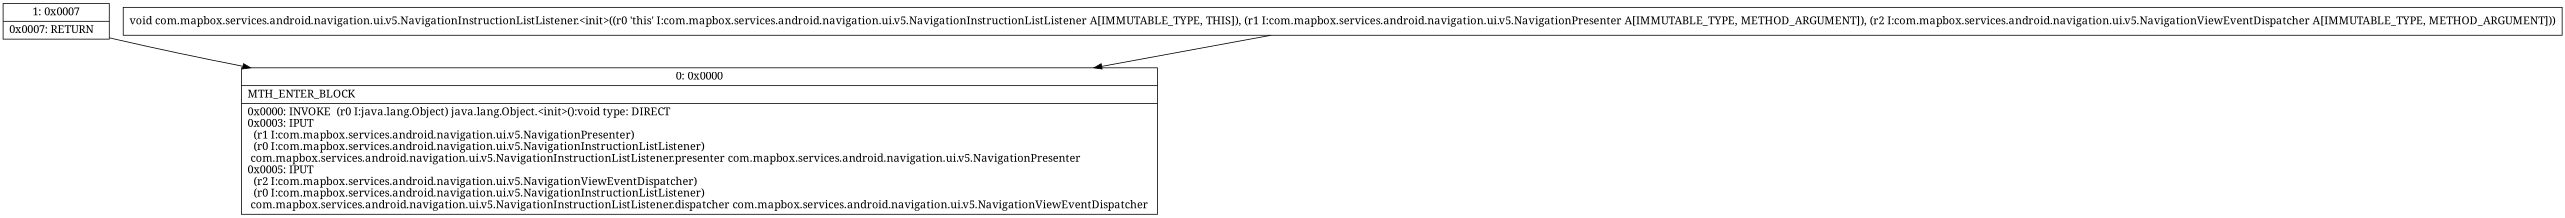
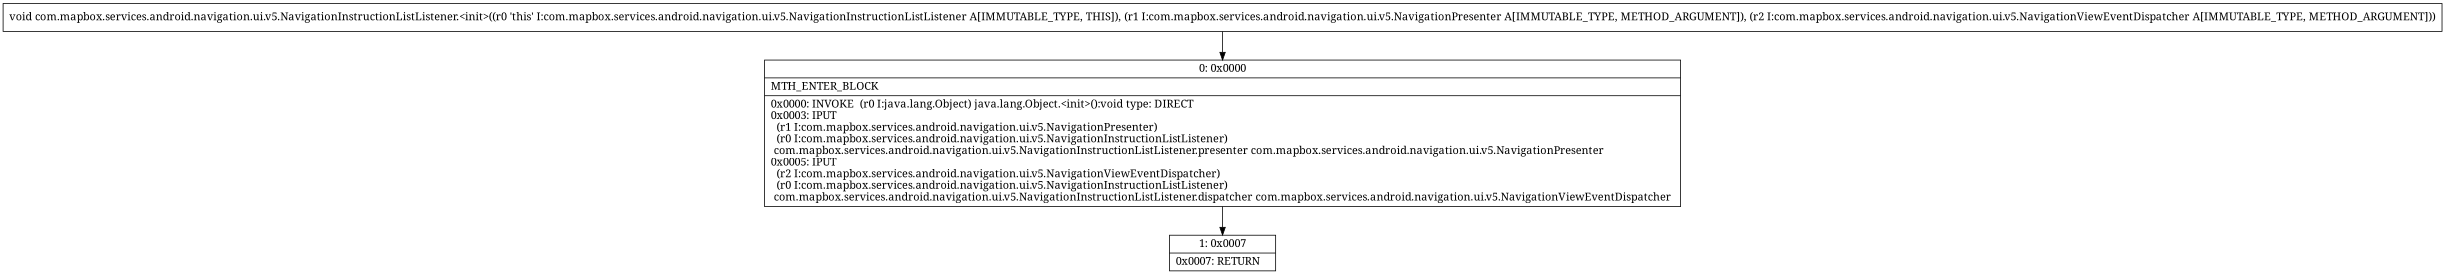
  digraph {
    fontname="Noto Serif"
    node [shape=record fontname="Noto Serif"]
    edge [fontname="Noto Serif"]
    n1 [label="{0\:\ 0x0000|MTH_ENTER_BLOCK\l|0x0000: INVOKE  (r0 I:java.lang.Object) java.lang.Object.\<init\>():void type: DIRECT \l0x0003: IPUT  \l  (r1 I:com.mapbox.services.android.navigation.ui.v5.NavigationPresenter)\l  (r0 I:com.mapbox.services.android.navigation.ui.v5.NavigationInstructionListListener)\l com.mapbox.services.android.navigation.ui.v5.NavigationInstructionListListener.presenter com.mapbox.services.android.navigation.ui.v5.NavigationPresenter \l0x0005: IPUT  \l  (r2 I:com.mapbox.services.android.navigation.ui.v5.NavigationViewEventDispatcher)\l  (r0 I:com.mapbox.services.android.navigation.ui.v5.NavigationInstructionListListener)\l com.mapbox.services.android.navigation.ui.v5.NavigationInstructionListListener.dispatcher com.mapbox.services.android.navigation.ui.v5.NavigationViewEventDispatcher \l}"]
    n2 [label="{1\:\ 0x0007|0x0007: RETURN   \l}"]
    n3 [label="{void com.mapbox.services.android.navigation.ui.v5.NavigationInstructionListListener.\<init\>((r0 'this' I:com.mapbox.services.android.navigation.ui.v5.NavigationInstructionListListener A[IMMUTABLE_TYPE, THIS]), (r1 I:com.mapbox.services.android.navigation.ui.v5.NavigationPresenter A[IMMUTABLE_TYPE, METHOD_ARGUMENT]), (r2 I:com.mapbox.services.android.navigation.ui.v5.NavigationViewEventDispatcher A[IMMUTABLE_TYPE, METHOD_ARGUMENT])) }"]
-   n2 -> n1
+   n1 -> n2
    n3 -> n1
  }
